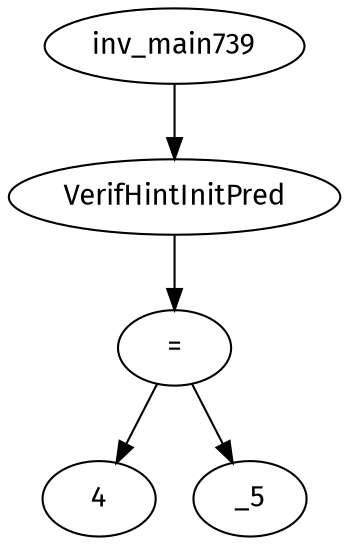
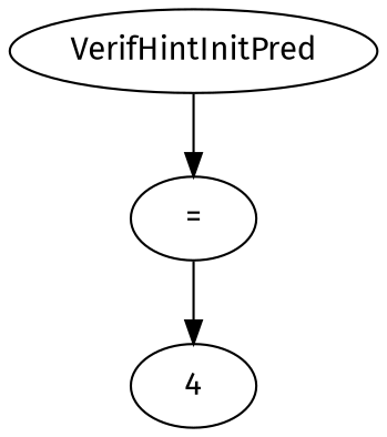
  digraph {
    fontname="Fira Sans"
    node [fontname="Fira Sans"]
    edge [fontname="Fira Sans"]
-   n1 [label=inv_main739]
    n2 [label=VerifHintInitPred]
    n3 [label="="]
    n4 [label=4]
-   n5 [label=_5]
-   n1 -> n2
    n2 -> n3
    n3 -> n4
-   n3 -> n5
  }
